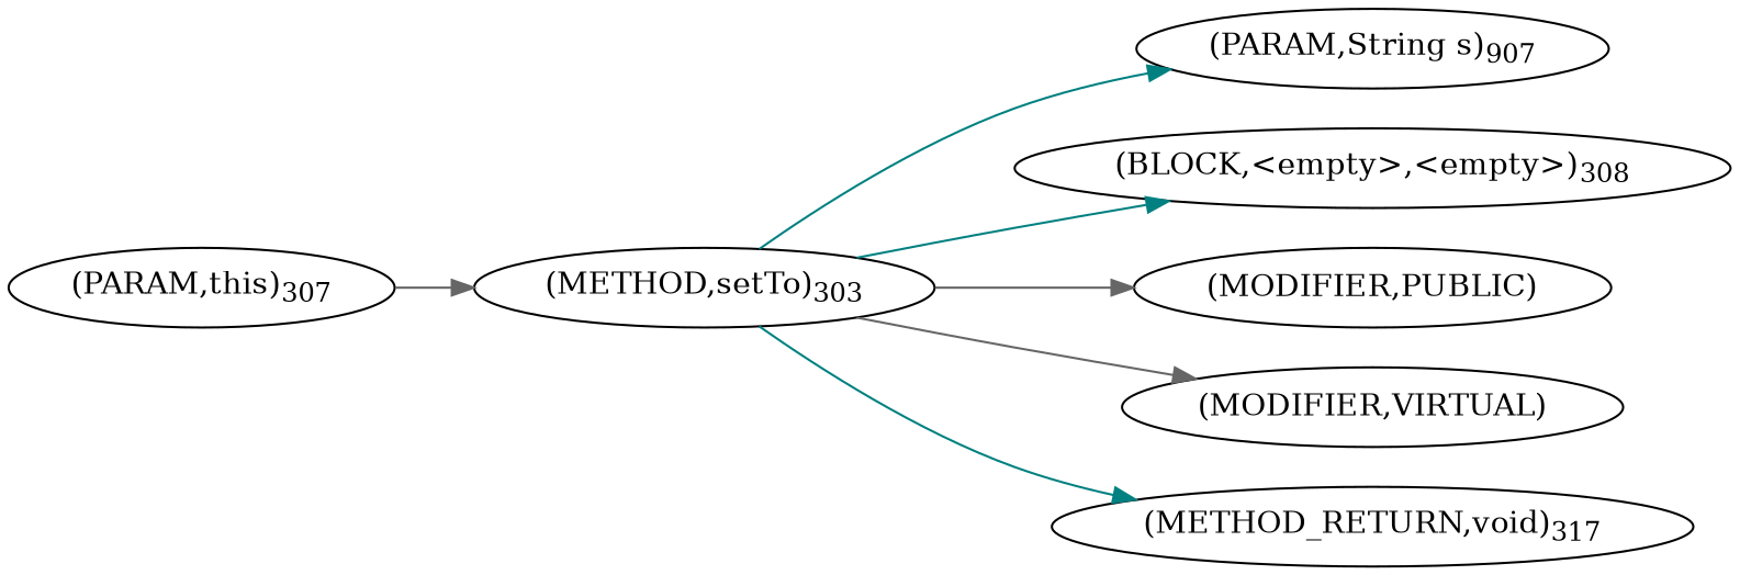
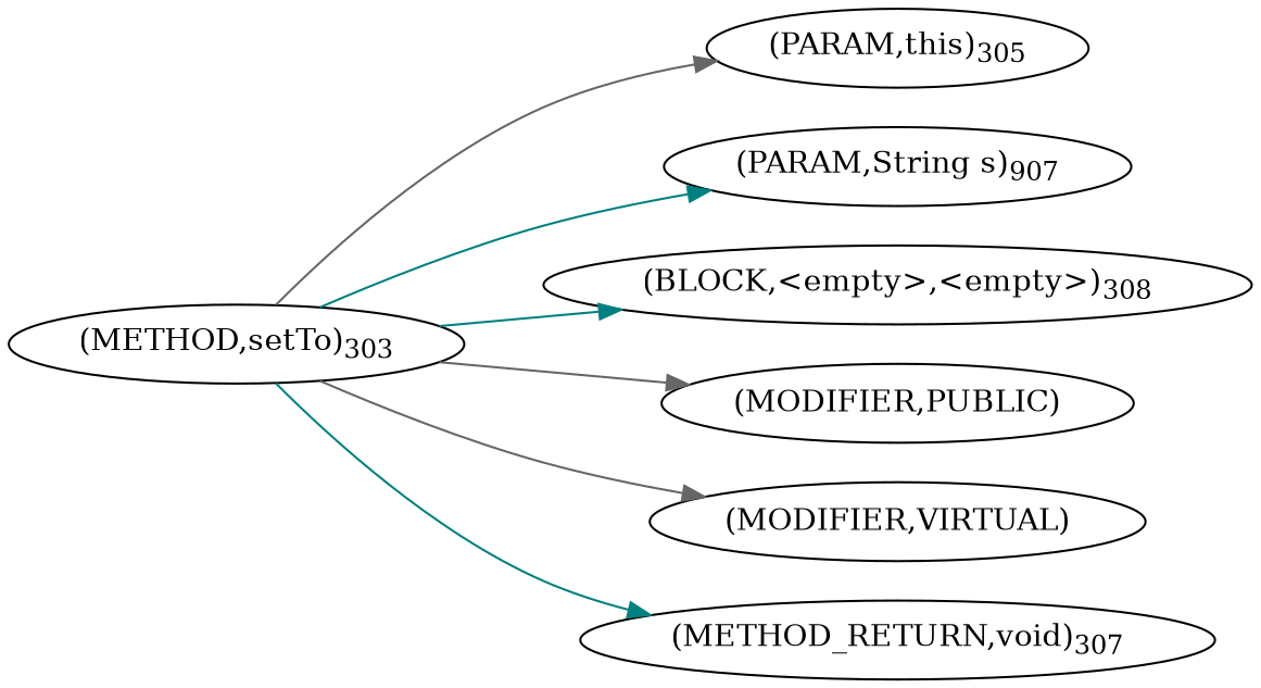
  digraph {
    rankdir=LR
    edge [color=gray40]
    n1 [label=<(METHOD,setTo)<SUB>303</SUB>>]
-   n2 [label=<(PARAM,this)<SUB>307</SUB>>]
+   n2 [label=<(PARAM,this)<SUB>305</SUB>>]
    n3 [label=<(PARAM,String s)<SUB>907</SUB>>]
    n4 [label=<(BLOCK,&lt;empty&gt;,&lt;empty&gt;)<SUB>308</SUB>>]
    n5 [label=<(MODIFIER,PUBLIC)>]
    n6 [label=<(MODIFIER,VIRTUAL)>]
-   n7 [label=<(METHOD_RETURN,void)<SUB>317</SUB>>]
-   n2 -> n1
+   n7 [label=<(METHOD_RETURN,void)<SUB>307</SUB>>]
+   n1 -> n2
    n1 -> n3 [color=teal]
    n1 -> n4 [color=teal]
    n1 -> n5
    n1 -> n6
    n1 -> n7 [color=teal]
  }
